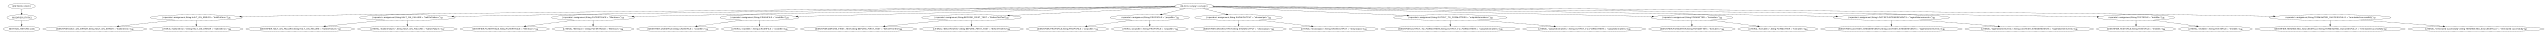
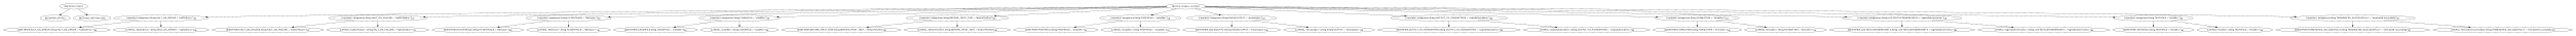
  digraph {
    fontname="Liberation Sans"
    node [fontname="Liberation Sans"]
    edge [fontname="Liberation Sans"]
    n1 [label=<(METHOD,&lt;clinit&gt;)>]
    n2 [label=<(MODIFIER,STATIC)>]
    n3 [label=<(METHOD_RETURN,void)>]
    n4 [label=<(BLOCK,&lt;empty&gt;,&lt;empty&gt;)>]
    n5 [label=<(&lt;operator&gt;.assignment,String HALT_ON_ERROR = &quot;haltOnError=&quot;)<SUB>26</SUB>>]
    n6 [label=<(&lt;operator&gt;.assignment,String HALT_ON_FAILURE = &quot;haltOnFailure=&quot;)<SUB>27</SUB>>]
    n7 [label=<(&lt;operator&gt;.assignment,String FILTERTRACE = &quot;filtertrace=&quot;)<SUB>28</SUB>>]
    n8 [label=<(&lt;operator&gt;.assignment,String CRASHFILE = &quot;crashfile=&quot;)<SUB>29</SUB>>]
    n9 [label=<(&lt;operator&gt;.assignment,String BEFORE_FIRST_TEST = &quot;BeforeFirstTest&quot;)<SUB>30</SUB>>]
    n10 [label=<(&lt;operator&gt;.assignment,String PROPSFILE = &quot;propsfile=&quot;)<SUB>31</SUB>>]
    n11 [label=<(&lt;operator&gt;.assignment,String SHOWOUTPUT = &quot;showoutput=&quot;)<SUB>32</SUB>>]
    n12 [label=<(&lt;operator&gt;.assignment,String OUTPUT_TO_FORMATTERS = &quot;outputtoformatters=&quot;)<SUB>33</SUB>>]
    n13 [label=<(&lt;operator&gt;.assignment,String FORMATTER = &quot;formatter=&quot;)<SUB>34</SUB>>]
    n14 [label=<(&lt;operator&gt;.assignment,String LOGTESTLISTENEREVENTS = &quot;logtestlistenerevents=&quot;)<SUB>35</SUB>>]
    n15 [label=<(&lt;operator&gt;.assignment,String TESTSFILE = &quot;testsfile=&quot;)<SUB>36</SUB>>]
    n16 [label=<(&lt;operator&gt;.assignment,String TERMINATED_SUCCESSFULLY = &quot;terminated successfully&quot;)<SUB>37</SUB>>]
    n17 [label=<(IDENTIFIER,HALT_ON_ERROR,String HALT_ON_ERROR = &quot;haltOnError=&quot;)<SUB>26</SUB>>]
    n18 [label=<(LITERAL,&quot;haltOnError=&quot;,String HALT_ON_ERROR = &quot;haltOnError=&quot;)<SUB>26</SUB>>]
    n19 [label=<(IDENTIFIER,HALT_ON_FAILURE,String HALT_ON_FAILURE = &quot;haltOnFailure=&quot;)<SUB>27</SUB>>]
    n20 [label=<(LITERAL,&quot;haltOnFailure=&quot;,String HALT_ON_FAILURE = &quot;haltOnFailure=&quot;)<SUB>27</SUB>>]
    n21 [label=<(IDENTIFIER,FILTERTRACE,String FILTERTRACE = &quot;filtertrace=&quot;)<SUB>28</SUB>>]
    n22 [label=<(LITERAL,&quot;filtertrace=&quot;,String FILTERTRACE = &quot;filtertrace=&quot;)<SUB>28</SUB>>]
    n23 [label=<(IDENTIFIER,CRASHFILE,String CRASHFILE = &quot;crashfile=&quot;)<SUB>29</SUB>>]
    n24 [label=<(LITERAL,&quot;crashfile=&quot;,String CRASHFILE = &quot;crashfile=&quot;)<SUB>29</SUB>>]
    n25 [label=<(IDENTIFIER,BEFORE_FIRST_TEST,String BEFORE_FIRST_TEST = &quot;BeforeFirstTest&quot;)<SUB>30</SUB>>]
    n26 [label=<(LITERAL,&quot;BeforeFirstTest&quot;,String BEFORE_FIRST_TEST = &quot;BeforeFirstTest&quot;)<SUB>30</SUB>>]
    n27 [label=<(IDENTIFIER,PROPSFILE,String PROPSFILE = &quot;propsfile=&quot;)<SUB>31</SUB>>]
    n28 [label=<(LITERAL,&quot;propsfile=&quot;,String PROPSFILE = &quot;propsfile=&quot;)<SUB>31</SUB>>]
    n29 [label=<(IDENTIFIER,SHOWOUTPUT,String SHOWOUTPUT = &quot;showoutput=&quot;)<SUB>32</SUB>>]
    n30 [label=<(LITERAL,&quot;showoutput=&quot;,String SHOWOUTPUT = &quot;showoutput=&quot;)<SUB>32</SUB>>]
    n31 [label=<(IDENTIFIER,OUTPUT_TO_FORMATTERS,String OUTPUT_TO_FORMATTERS = &quot;outputtoformatters=&quot;)<SUB>33</SUB>>]
    n32 [label=<(LITERAL,&quot;outputtoformatters=&quot;,String OUTPUT_TO_FORMATTERS = &quot;outputtoformatters=&quot;)<SUB>33</SUB>>]
    n33 [label=<(IDENTIFIER,FORMATTER,String FORMATTER = &quot;formatter=&quot;)<SUB>34</SUB>>]
    n34 [label=<(LITERAL,&quot;formatter=&quot;,String FORMATTER = &quot;formatter=&quot;)<SUB>34</SUB>>]
    n35 [label=<(IDENTIFIER,LOGTESTLISTENEREVENTS,String LOGTESTLISTENEREVENTS = &quot;logtestlistenerevents=&quot;)<SUB>35</SUB>>]
    n36 [label=<(LITERAL,&quot;logtestlistenerevents=&quot;,String LOGTESTLISTENEREVENTS = &quot;logtestlistenerevents=&quot;)<SUB>35</SUB>>]
    n37 [label=<(IDENTIFIER,TESTSFILE,String TESTSFILE = &quot;testsfile=&quot;)<SUB>36</SUB>>]
    n38 [label=<(LITERAL,&quot;testsfile=&quot;,String TESTSFILE = &quot;testsfile=&quot;)<SUB>36</SUB>>]
    n39 [label=<(IDENTIFIER,TERMINATED_SUCCESSFULLY,String TERMINATED_SUCCESSFULLY = &quot;terminated successfully&quot;)<SUB>37</SUB>>]
    n40 [label=<(LITERAL,&quot;terminated successfully&quot;,String TERMINATED_SUCCESSFULLY = &quot;terminated successfully&quot;)<SUB>37</SUB>>]
    n1 -> n2
-   n2 -> n3
+   n1 -> n3
    n4 -> n5
    n4 -> n6
    n4 -> n7
    n4 -> n8
    n4 -> n9
    n4 -> n10
    n4 -> n11
    n4 -> n12
    n4 -> n13
    n4 -> n14
    n4 -> n15
    n4 -> n16
    n5 -> n17
    n5 -> n18
    n6 -> n19
    n6 -> n20
    n7 -> n21
    n7 -> n22
    n8 -> n23
    n8 -> n24
    n9 -> n25
    n9 -> n26
    n10 -> n27
    n10 -> n28
    n11 -> n29
    n11 -> n30
    n12 -> n31
    n12 -> n32
    n13 -> n33
    n13 -> n34
    n14 -> n35
    n14 -> n36
    n15 -> n37
    n15 -> n38
    n16 -> n39
    n16 -> n40
  }
